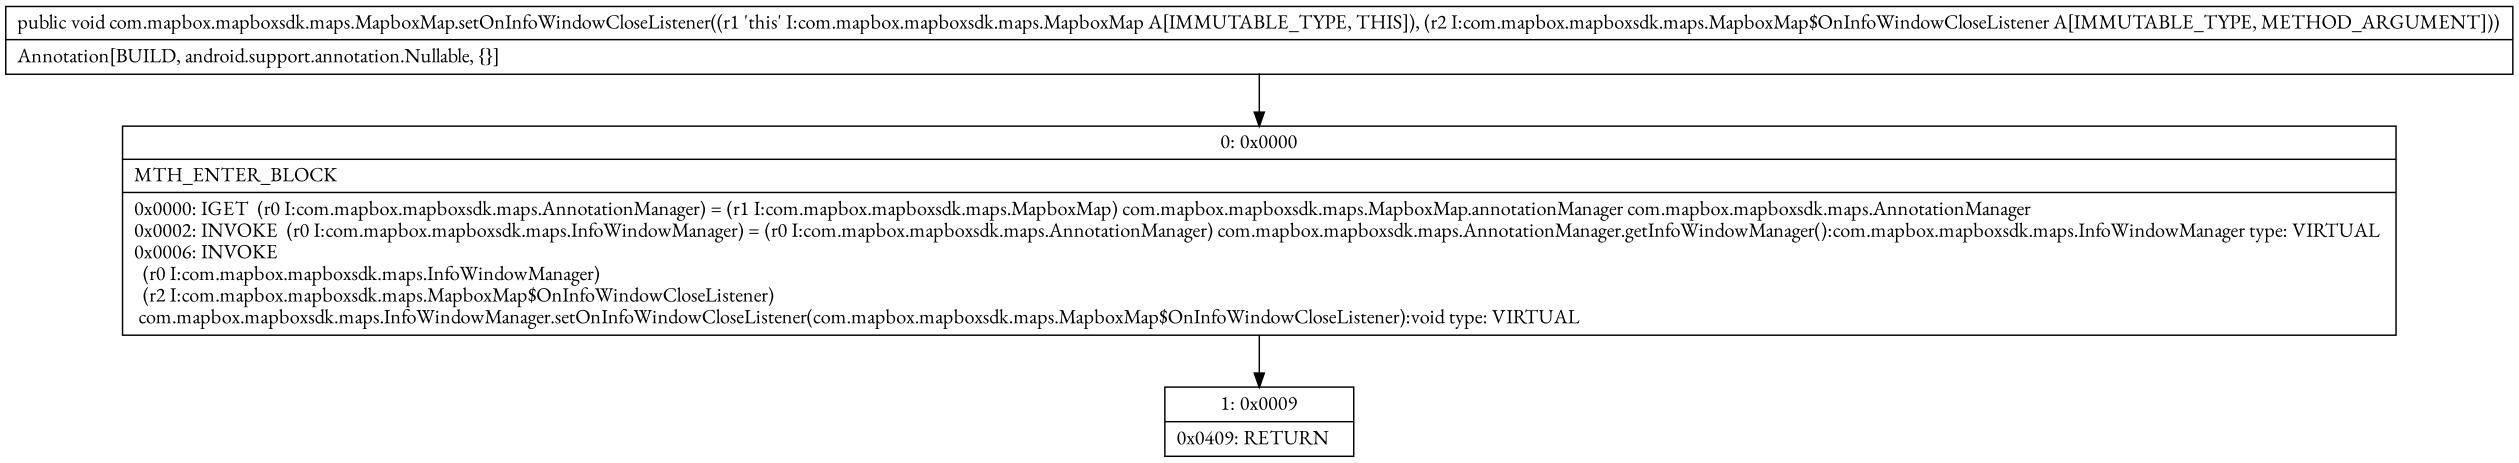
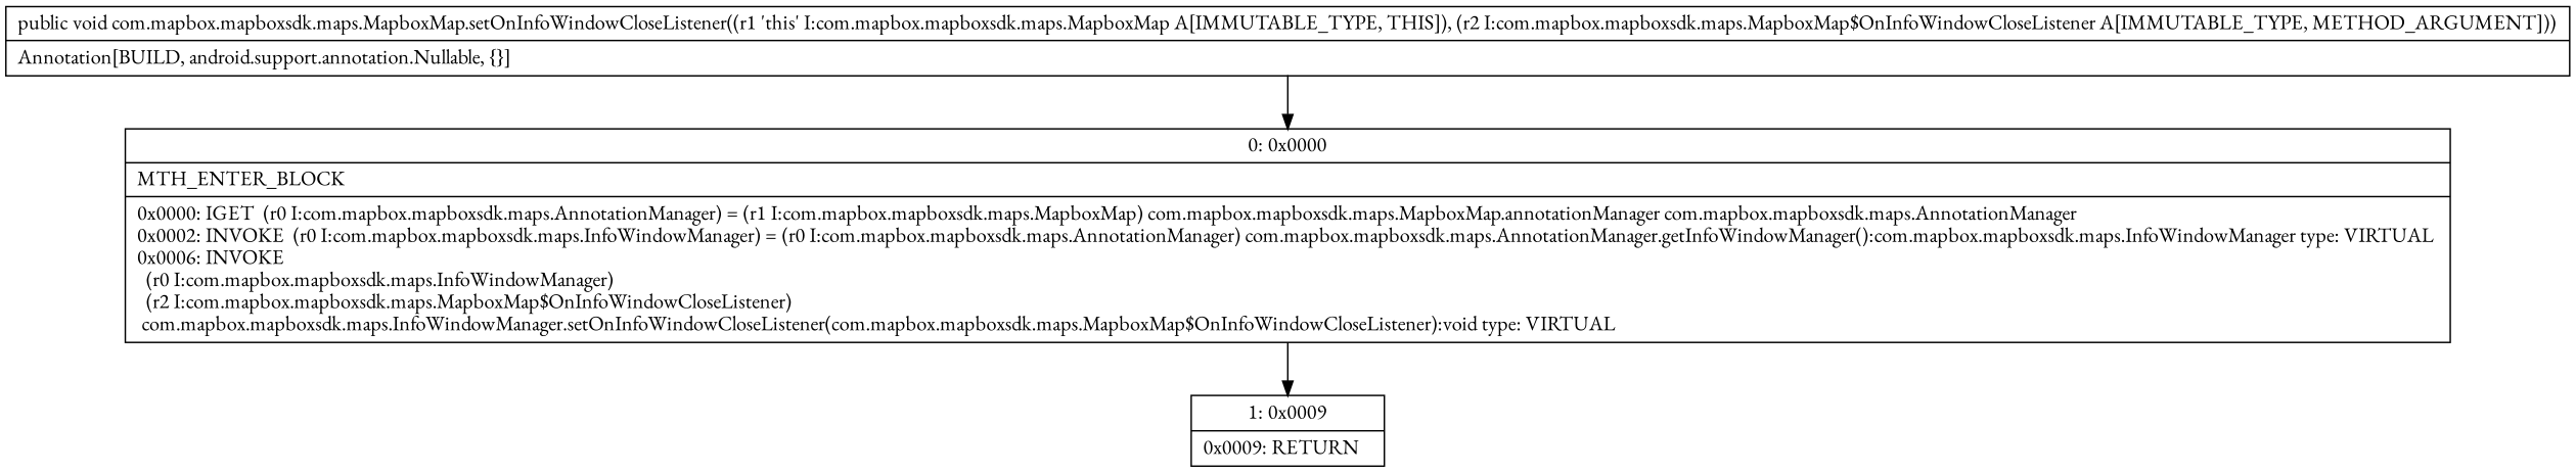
  digraph {
    fontname="EB Garamond"
    node [shape=record fontname="EB Garamond"]
    edge [fontname="EB Garamond"]
    n1 [label="{0\:\ 0x0000|MTH_ENTER_BLOCK\l|0x0000: IGET  (r0 I:com.mapbox.mapboxsdk.maps.AnnotationManager) = (r1 I:com.mapbox.mapboxsdk.maps.MapboxMap) com.mapbox.mapboxsdk.maps.MapboxMap.annotationManager com.mapbox.mapboxsdk.maps.AnnotationManager \l0x0002: INVOKE  (r0 I:com.mapbox.mapboxsdk.maps.InfoWindowManager) = (r0 I:com.mapbox.mapboxsdk.maps.AnnotationManager) com.mapbox.mapboxsdk.maps.AnnotationManager.getInfoWindowManager():com.mapbox.mapboxsdk.maps.InfoWindowManager type: VIRTUAL \l0x0006: INVOKE  \l  (r0 I:com.mapbox.mapboxsdk.maps.InfoWindowManager)\l  (r2 I:com.mapbox.mapboxsdk.maps.MapboxMap$OnInfoWindowCloseListener)\l com.mapbox.mapboxsdk.maps.InfoWindowManager.setOnInfoWindowCloseListener(com.mapbox.mapboxsdk.maps.MapboxMap$OnInfoWindowCloseListener):void type: VIRTUAL \l}"]
-   n2 [label="{1\:\ 0x0009|0x0409: RETURN   \l}"]
+   n2 [label="{1\:\ 0x0009|0x0009: RETURN   \l}"]
    n3 [label="{public void com.mapbox.mapboxsdk.maps.MapboxMap.setOnInfoWindowCloseListener((r1 'this' I:com.mapbox.mapboxsdk.maps.MapboxMap A[IMMUTABLE_TYPE, THIS]), (r2 I:com.mapbox.mapboxsdk.maps.MapboxMap$OnInfoWindowCloseListener A[IMMUTABLE_TYPE, METHOD_ARGUMENT]))  | Annotation[BUILD, android.support.annotation.Nullable, \{\}]\l}"]
    n1 -> n2
    n3 -> n1
  }
